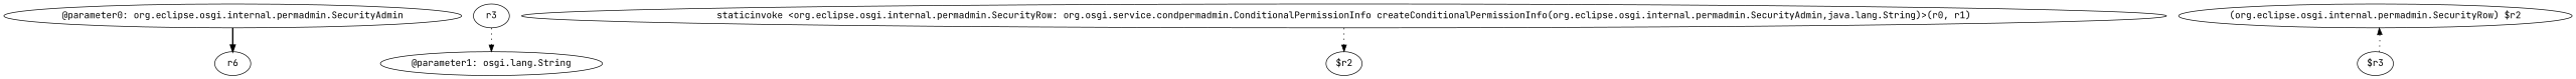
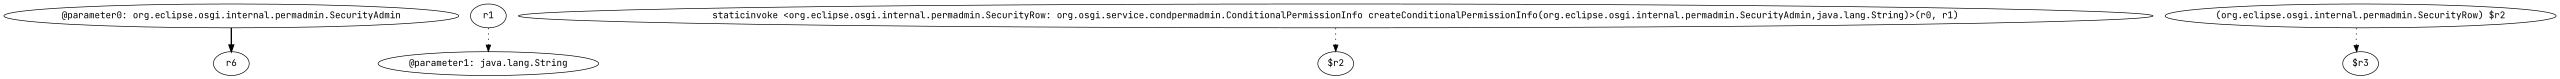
  digraph {
    fontname="JetBrains Mono"
    node [fontname="JetBrains Mono"]
    edge [fontname="JetBrains Mono" style=dotted]
    n1 [label="@parameter0: org.eclipse.osgi.internal.permadmin.SecurityAdmin"]
    n2 [label=r6]
-   n3 [label="@parameter1: osgi.lang.String"]
-   n4 [label=r3]
+   n3 [label="@parameter1: java.lang.String"]
+   n4 [label=r1]
    n5 [label="staticinvoke <org.eclipse.osgi.internal.permadmin.SecurityRow: org.osgi.service.condpermadmin.ConditionalPermissionInfo createConditionalPermissionInfo(org.eclipse.osgi.internal.permadmin.SecurityAdmin,java.lang.String)>(r0, r1)"]
    n6 [label="$r2"]
    n7 [label="(org.eclipse.osgi.internal.permadmin.SecurityRow) $r2"]
    n8 [label="$r3"]
    n1 -> n2 [style=bold]
    n4 -> n3
    n5 -> n6
-   n8 -> n7
+   n7 -> n8
  }
